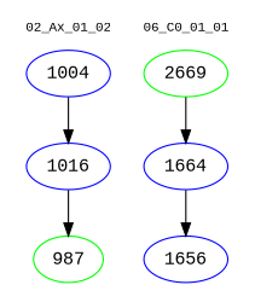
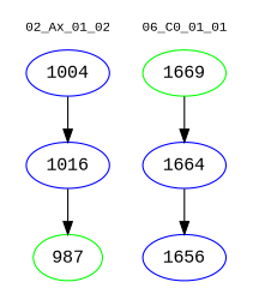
  digraph {
    fontname="Liberation Mono"
    node [color=blue fontname="Liberation Mono"]
    edge [color=black fontname="Liberation Mono"]
    n1 [label=1004]
    n2 [label=1016]
    n3 [color=green label=987]
-   n4 [color=green label=2669]
+   n4 [color=green label=1669]
    n5 [label=1664]
    n6 [label=1656]
    subgraph cluster_1 {
      color=white
      fontsize=10
      label="02_Ax_01_02"
      n1
      n2
      n3
    }
    subgraph cluster_2 {
      color=white
      fontsize=10
      label="06_C0_01_01"
      n4
      n5
      n6
    }
    n1 -> n2
    n2 -> n3
    n4 -> n5
    n5 -> n6
  }
